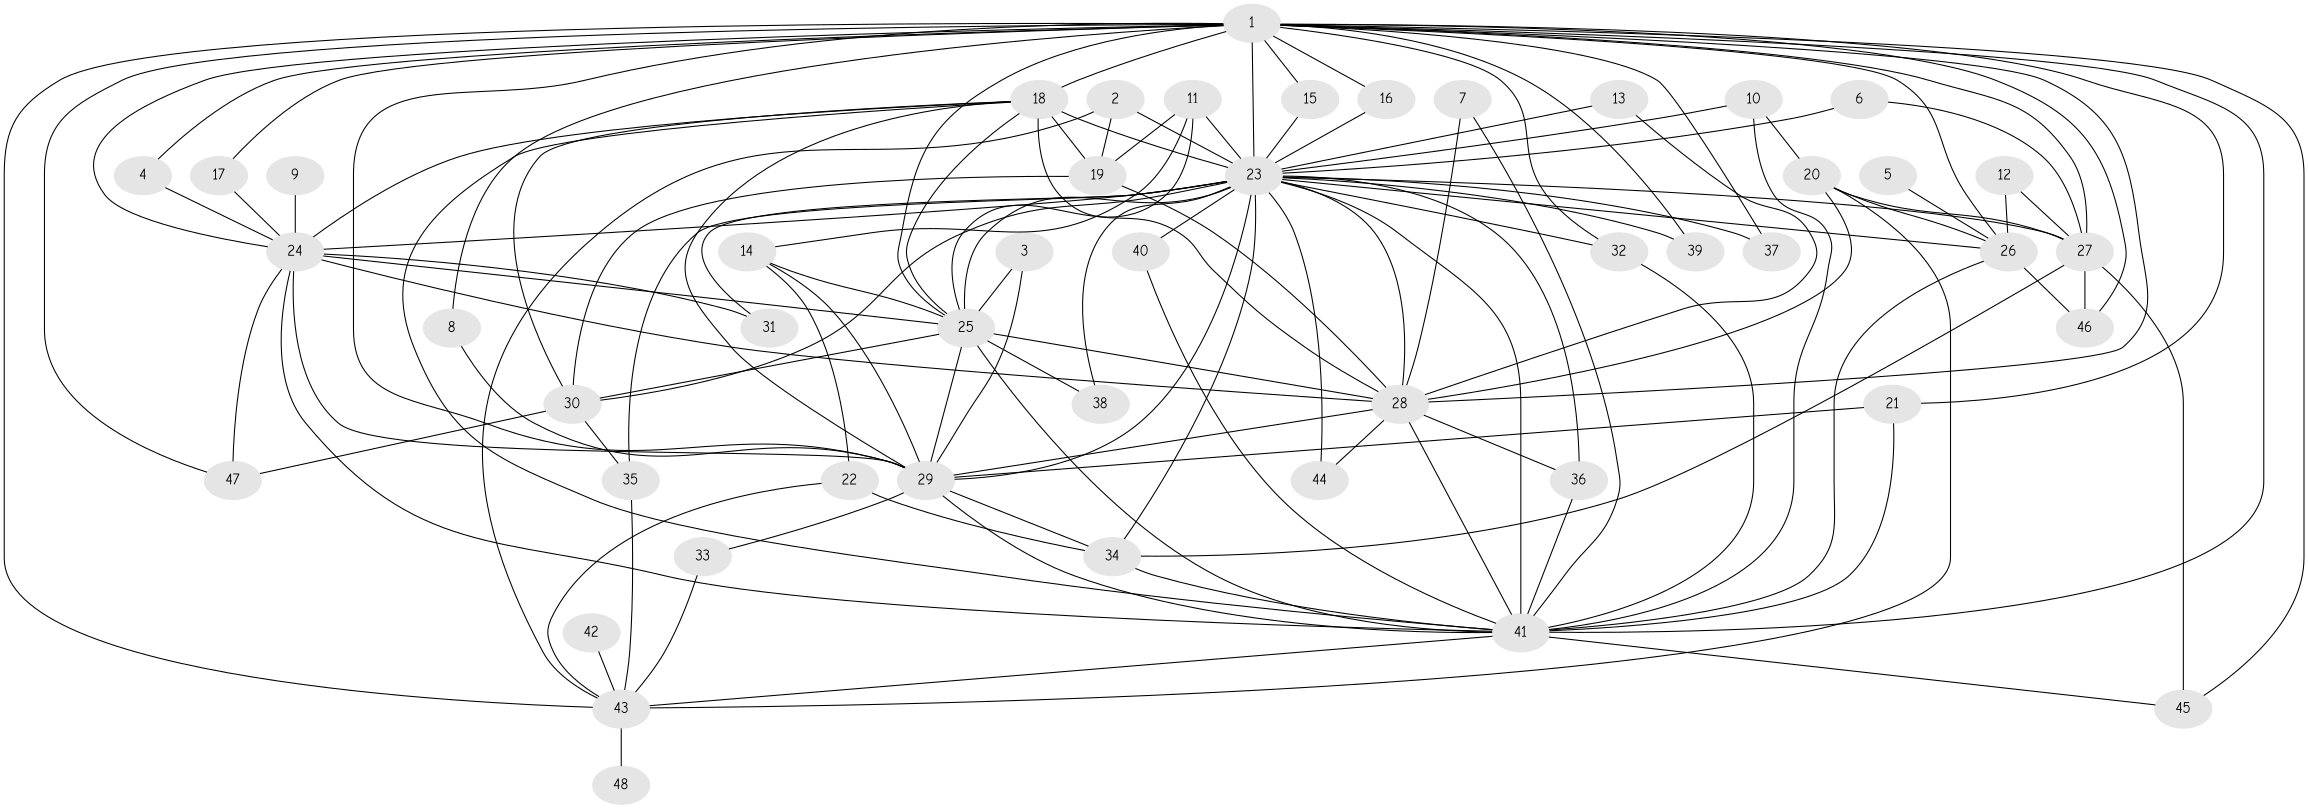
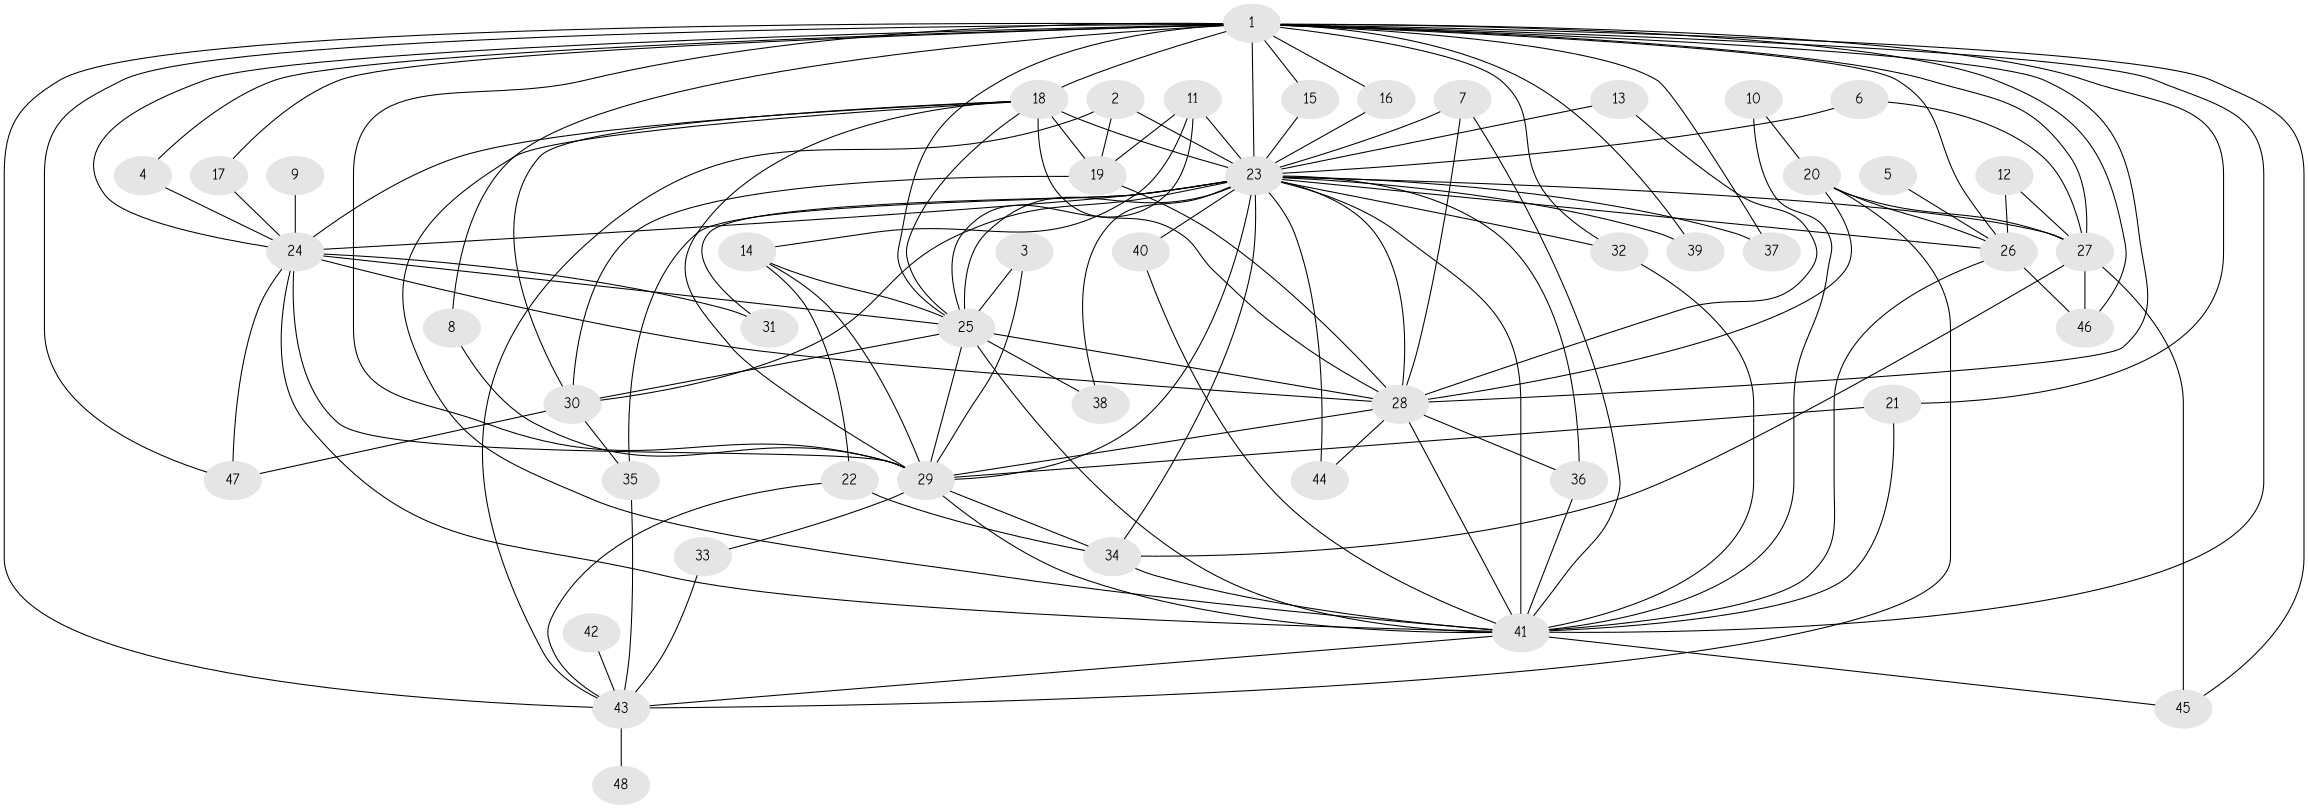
  graph {
    fontname="Comic Neue"
    node [color=gray90 fontname="Comic Neue" style=filled]
    edge [fontname="Comic Neue" weight=1.0]
    1
    4
    8
    15
    16
    17
    18
    21
    23
    24
    25
    26
    27
    28
    29
    32
    37
    39
    41
    43
    45
    46
    47
    19
    30
    34
    31
    35
    36
    38
    40
    44
    33
    48
    2
    3
    5
    6
    7
    9
    10
    20
    11
    14
    22
    12
    13
    42
    1 -- 4
    1 -- 8
    1 -- 15
    1 -- 16
    1 -- 17
    1 -- 18 [weight=3.0]
    1 -- 21
    1 -- 23 [weight=5.0]
    1 -- 24 [weight=2.0]
    1 -- 25 [weight=2.0]
    1 -- 26
    1 -- 27 [weight=3.0]
    1 -- 28 [weight=2.0]
    1 -- 29 [weight=3.0]
    1 -- 32
    1 -- 37
    1 -- 39
    1 -- 41 [weight=3.0]
    1 -- 43 [weight=2.0]
    1 -- 45
    1 -- 46
    1 -- 47
    4 -- 24
    8 -- 29
    15 -- 23
    16 -- 23
    17 -- 24
    18 -- 23 [weight=2.0]
    18 -- 24
    18 -- 25
    18 -- 28 [weight=2.0]
    18 -- 29
    18 -- 41
    18 -- 19
    18 -- 30
    21 -- 29
    21 -- 41
    23 -- 24 [weight=4.0]
    23 -- 25 [weight=4.0]
    23 -- 26
    23 -- 27
    23 -- 28 [weight=2.0]
    23 -- 29 [weight=2.0]
    23 -- 32 [weight=2.0]
    23 -- 37
    23 -- 39
    23 -- 41 [weight=2.0]
    23 -- 30
    23 -- 34
    23 -- 31
    23 -- 35
    23 -- 36
    23 -- 38
    23 -- 40 [weight=2.0]
    23 -- 44 [weight=3.0]
    24 -- 25
    24 -- 28
    24 -- 29
    24 -- 41
    24 -- 47
    24 -- 31
    25 -- 28 [weight=2.0]
    25 -- 29
    25 -- 41
    25 -- 30
    25 -- 38
    26 -- 41 [weight=2.0]
    26 -- 46
    27 -- 45
    27 -- 46
    27 -- 34 [weight=2.0]
    28 -- 29
    28 -- 41
    28 -- 36
    28 -- 44
    29 -- 41
    29 -- 34
    29 -- 33
    32 -- 41
    41 -- 43 [weight=2.0]
    41 -- 45
    43 -- 48 [weight=2.0]
    19 -- 28
    19 -- 30
    30 -- 47
    30 -- 35
    34 -- 41 [weight=2.0]
    35 -- 43
    36 -- 41
    40 -- 41
    33 -- 43
    2 -- 23
    2 -- 43
    2 -- 19
    3 -- 25
    3 -- 29
    5 -- 26
    6 -- 23
    6 -- 27
    7 -- 28
    7 -- 41
    9 -- 24
-   10 -- 23
+   7 -- 23
    10 -- 41
    10 -- 20
    20 -- 26
    20 -- 27
    20 -- 28
    20 -- 43
    11 -- 23
    11 -- 25
    11 -- 19
    11 -- 14
    14 -- 25
    14 -- 29 [weight=2.0]
    14 -- 22
    22 -- 43
    22 -- 34
    12 -- 26
    12 -- 27
    13 -- 23
    13 -- 28
    42 -- 43
  }
